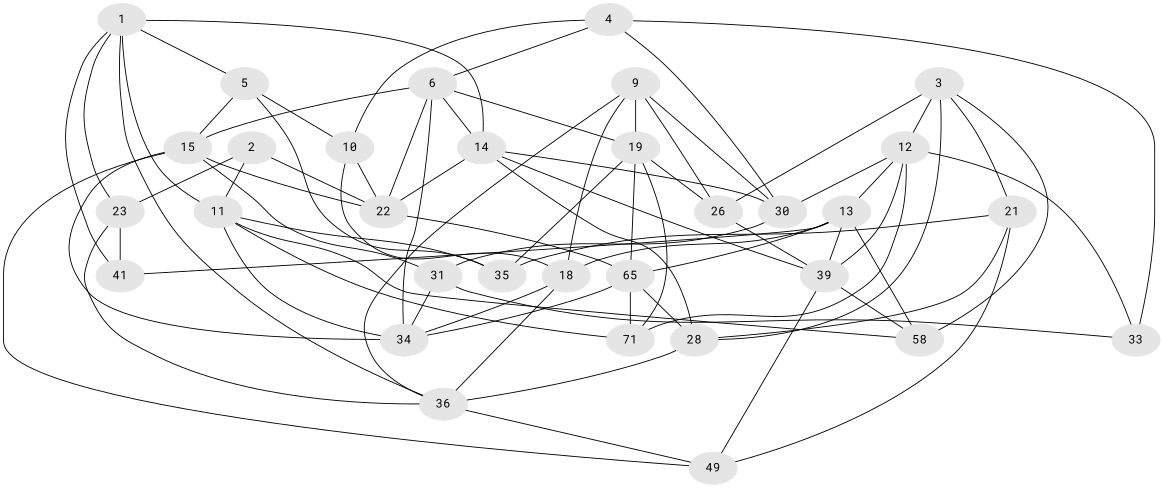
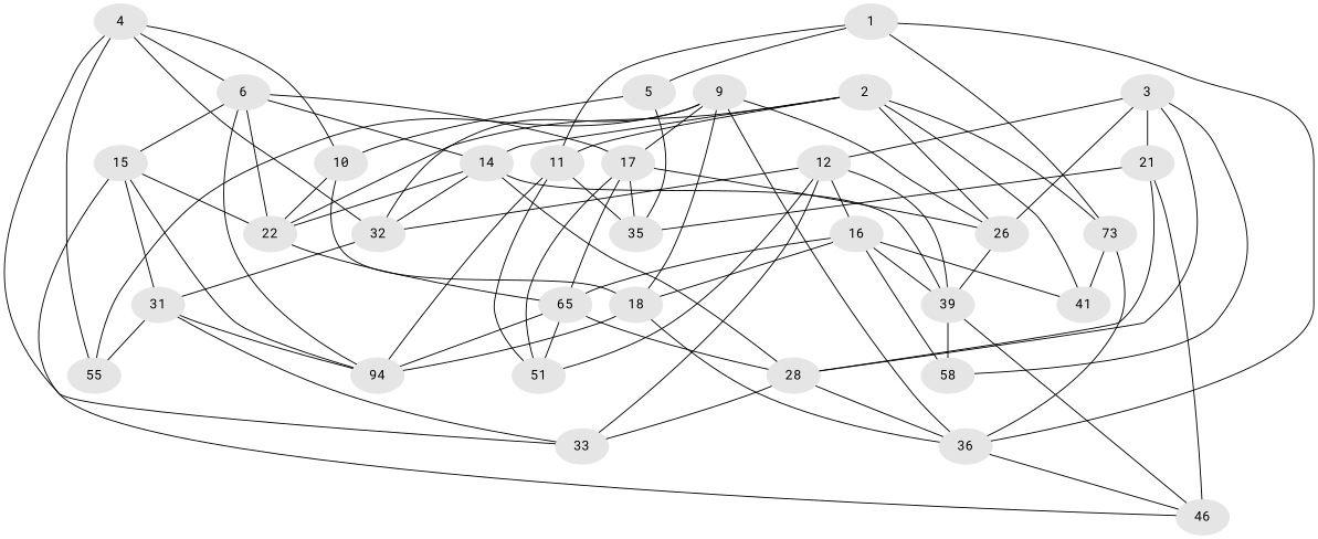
  graph {
    fontname="Roboto Mono"
    node [color=gray90 fontname="Roboto Mono" style=filled]
    edge [fontname="Roboto Mono"]
    1 [super="+20"]
    5 [super="+17"]
    11 [super="+37"]
-   23 [super="+24"]
+   23 [super="+24" label=73]
    36 [super="+52"]
    10 [super="+56"]
    15 [super="+45"]
    35
    58
-   34 [super="+57"]
-   51 [label=71]
+   34 [super="+57" label=94]
+   51
    41
-   46 [label=49]
+   46
    2 [super="+43"]
    14 [super="+49"]
    22 [super="+54"]
    26 [super="+50"]
    28 [super="+42"]
-   30 [super="+44"]
+   30 [super="+44" label=32]
    39 [super="+47"]
    n21 [label=65 super="+29"]
    3 [super="+7"]
    12 [super="+48"]
    21 [super="+32"]
    33 [super="+60"]
-   13 [super="+40"]
+   13 [super="+40" label=16]
    4 [super="+27"]
    6 [super="+8"]
-   19 [super="+59"]
+   55
+   19 [super="+59" label=17]
    18 [super="+53"]
    31 [super="+38"]
    9 [super="+16"]
    1 -- 5 [weight=2]
    1 -- 11
    1 -- 23 [weight=2]
    1 -- 36
    5 -- 10 [weight=2]
-   5 -- 15
    5 -- 35
    11 -- 35
-   11 -- 58
    11 -- 34
    11 -- 51
    23 -- 36
    23 -- 41 [weight=2]
    36 -- 46
    10 -- 22
    10 -- 18 [weight=2]
    15 -- 34
    15 -- 46
    15 -- 22
    15 -- 31
    2 -- 11
    2 -- 23
-   1 -- 41
-   1 -- 14
+   2 -- 41
+   2 -- 14
    2 -- 22
+   2 -- 26
    14 -- 22
    14 -- 28
    14 -- 30
    14 -- 39
    22 -- n21
    26 -- 39
    28 -- 36
+   28 -- 33
    30 -- 31 [weight=2]
    39 -- 58
    39 -- 46
    n21 -- 34
    n21 -- 51
    n21 -- 28
    3 -- 58
    3 -- 26 [weight=2]
    3 -- 28
    3 -- 12
    3 -- 21
    12 -- 51
    12 -- 30
    12 -- 39
    12 -- 33
    12 -- 13
    21 -- 35
    21 -- 46
    21 -- 28
    13 -- 58
    13 -- 41
    13 -- 39
    13 -- n21
    13 -- 18
    4 -- 10
    4 -- 30
    4 -- 33
    4 -- 6
+   4 -- 55 [weight=2]
    6 -- 15
    6 -- 34
    6 -- 14
    6 -- 22
    6 -- 19
    19 -- 35
    19 -- 51
    19 -- 26
    19 -- n21
    18 -- 36
    18 -- 34
    31 -- 34
    31 -- 33
+   31 -- 55
    9 -- 36
    9 -- 26
    9 -- 30
+   9 -- 55
    9 -- 19
    9 -- 18
  }
